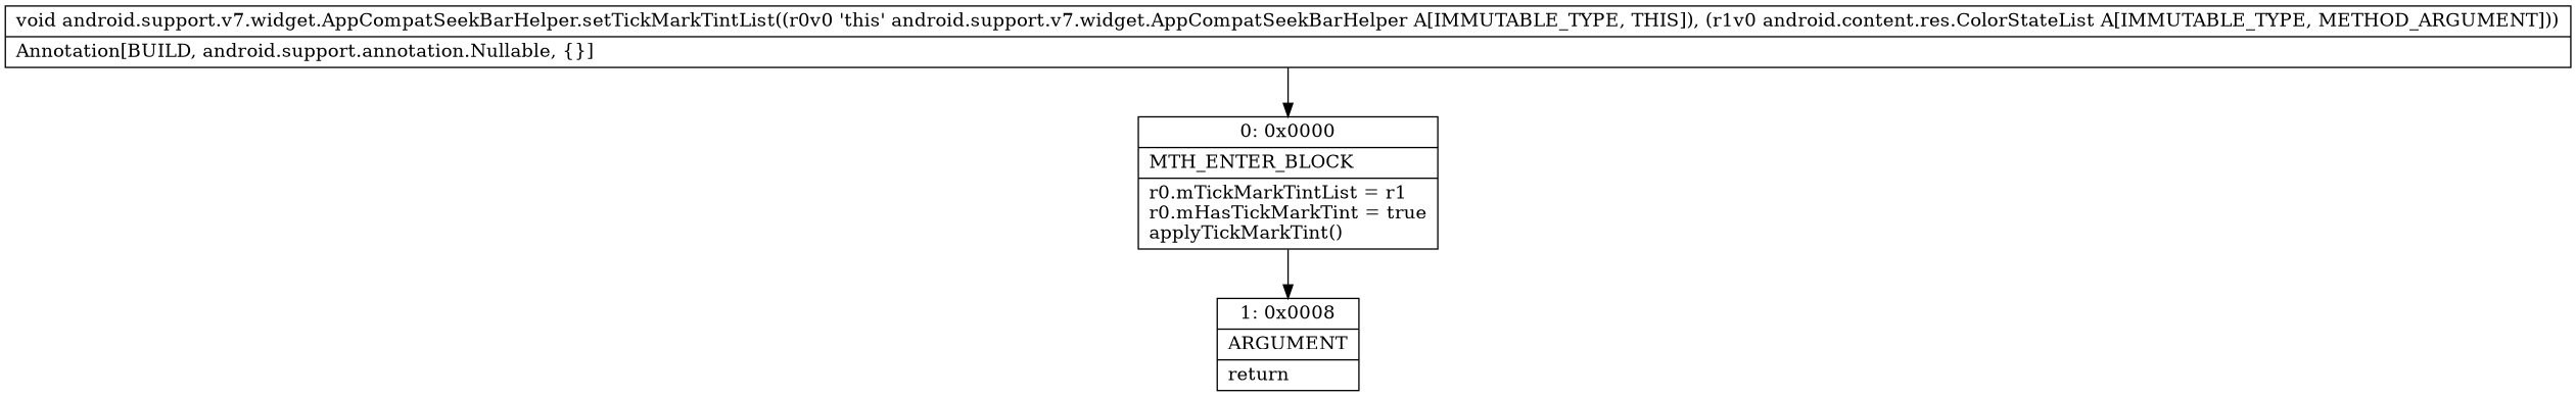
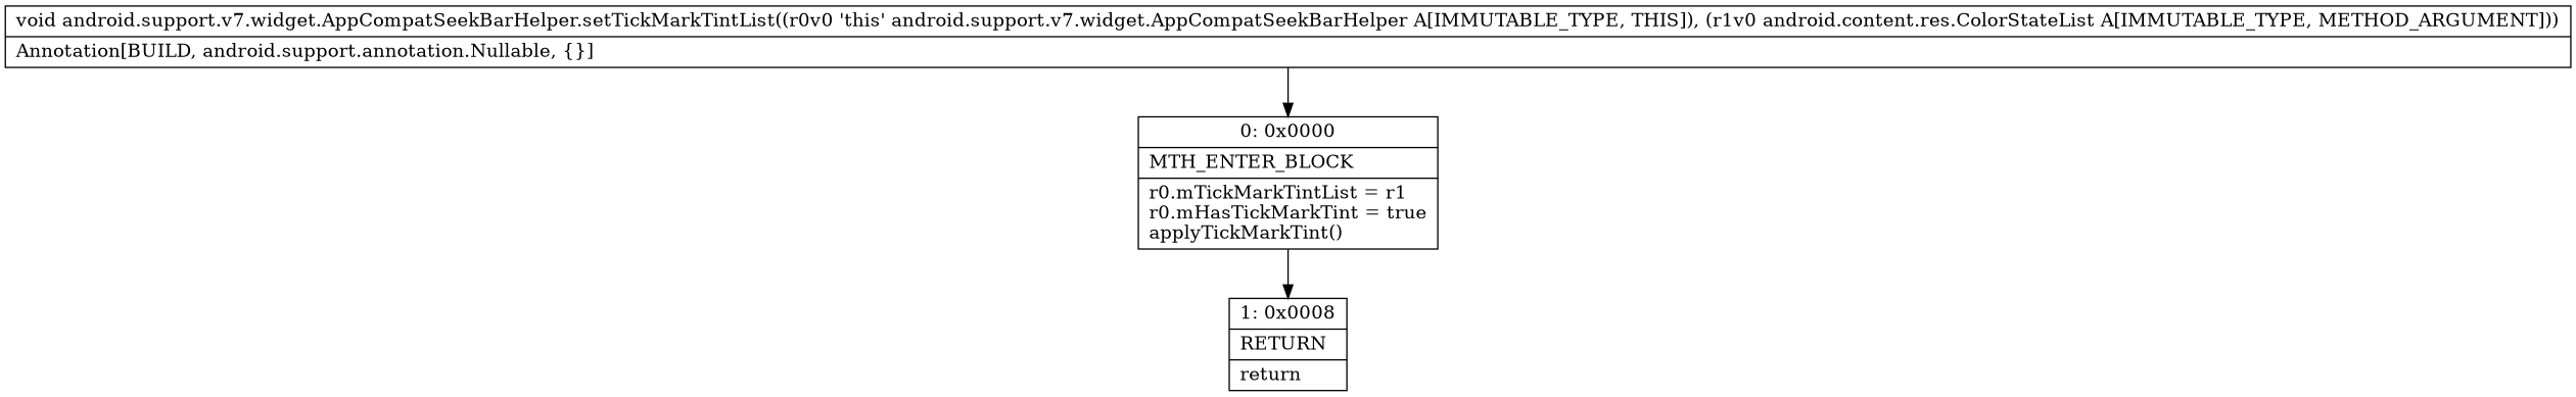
  digraph {
    node [shape=record]
    n1 [label="{0\:\ 0x0000|MTH_ENTER_BLOCK\l|r0.mTickMarkTintList = r1\lr0.mHasTickMarkTint = true\lapplyTickMarkTint()\l}"]
-   n2 [label="{1\:\ 0x0008|ARGUMENT\l|return\l}"]
+   n2 [label="{1\:\ 0x0008|RETURN\l|return\l}"]
    n3 [label="{void android.support.v7.widget.AppCompatSeekBarHelper.setTickMarkTintList((r0v0 'this' android.support.v7.widget.AppCompatSeekBarHelper A[IMMUTABLE_TYPE, THIS]), (r1v0 android.content.res.ColorStateList A[IMMUTABLE_TYPE, METHOD_ARGUMENT]))  | Annotation[BUILD, android.support.annotation.Nullable, \{\}]\l}"]
    n1 -> n2
    n3 -> n1
  }
